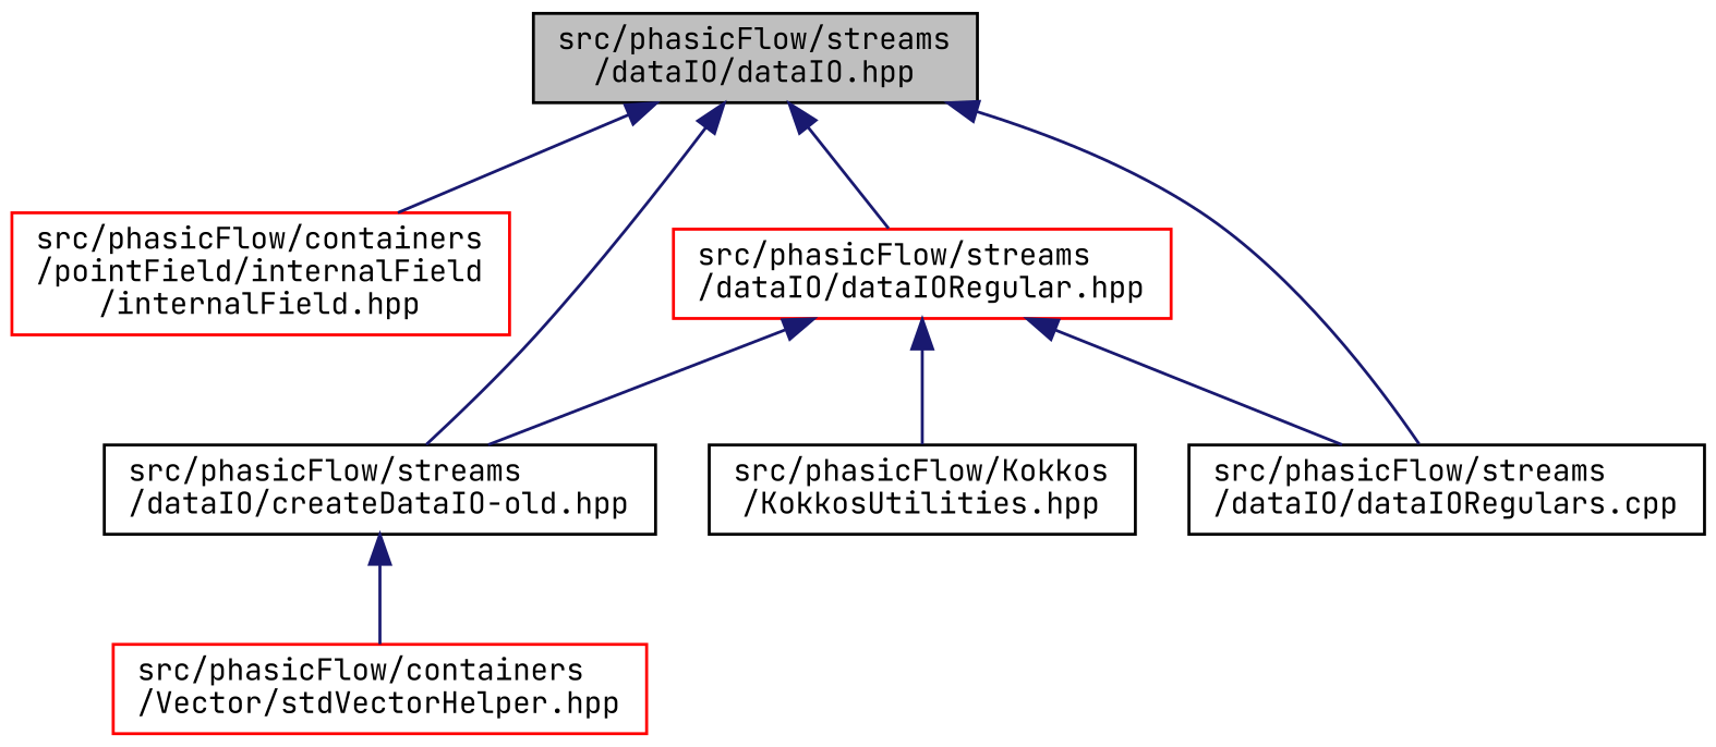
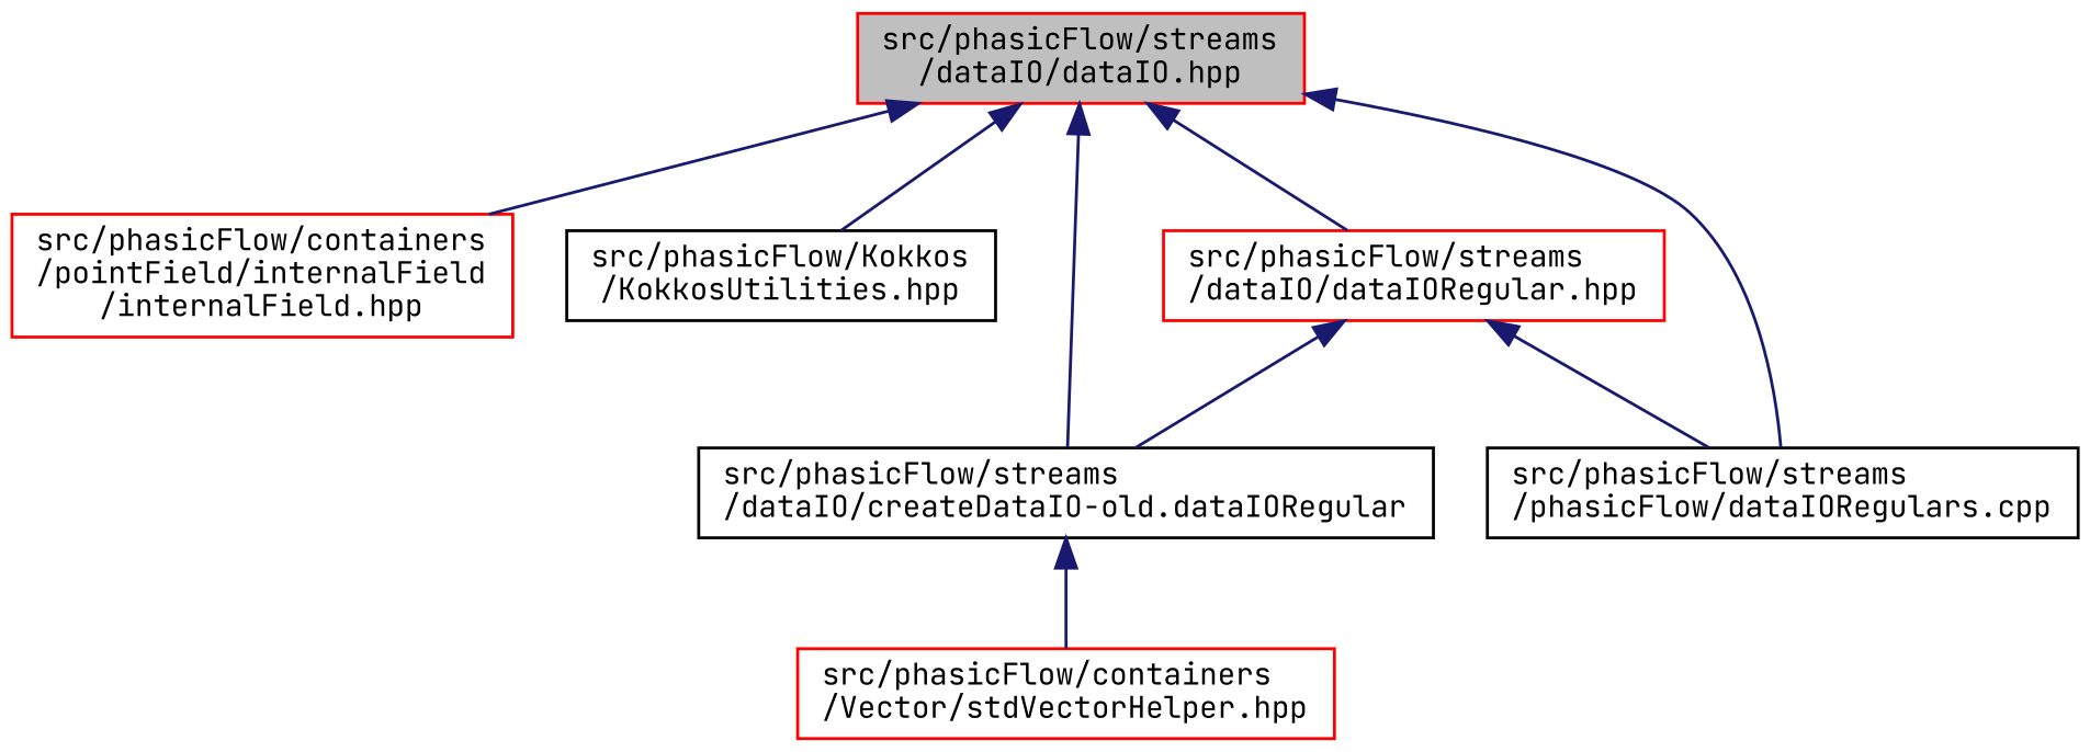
  digraph {
    fontname="JetBrains Mono"
    node [color=black fillcolor=white fontname="JetBrains Mono" fontsize=10 shape=record style=filled]
    edge [color=midnightblue dir=back fontname="JetBrains Mono" fontsize=10 labelfontname=Helvetica labelfontsize=10 style=solid]
-   n1 [fillcolor=grey75 fontcolor=black height=0.2 label="src/phasicFlow/streams\l/dataIO/dataIO.hpp" width=0.4]
+   n1 [color=red fillcolor=grey75 fontcolor=black height=0.2 label="src/phasicFlow/streams\l/dataIO/dataIO.hpp" width=0.4]
    n2 [color=red height=0.2 label="src/phasicFlow/containers\l/pointField/internalField\l/internalField.hpp" width=0.4]
    n3 [height=0.2 label="src/phasicFlow/Kokkos\l/KokkosUtilities.hpp" width=0.4]
-   n4 [height=0.2 label="src/phasicFlow/streams\l/dataIO/createDataIO-old.hpp" width=0.4]
+   n4 [height=0.2 label="src/phasicFlow/streams\l/dataIO/createDataIO-old.dataIORegular" width=0.4]
    n5 [color=red height=0.2 label="src/phasicFlow/streams\l/dataIO/dataIORegular.hpp" width=0.4]
-   n6 [height=0.2 label="src/phasicFlow/streams\l/dataIO/dataIORegulars.cpp" width=0.4]
+   n6 [height=0.2 label="src/phasicFlow/streams\l/phasicFlow/dataIORegulars.cpp" width=0.4]
    n7 [color=red height=0.2 label="src/phasicFlow/containers\l/Vector/stdVectorHelper.hpp" width=0.4]
    n1 -> n2
-   n5 -> n3
+   n1 -> n3
    n1 -> n4
    n1 -> n5
    n1 -> n6
    n4 -> n7
    n5 -> n4
    n5 -> n6
  }
